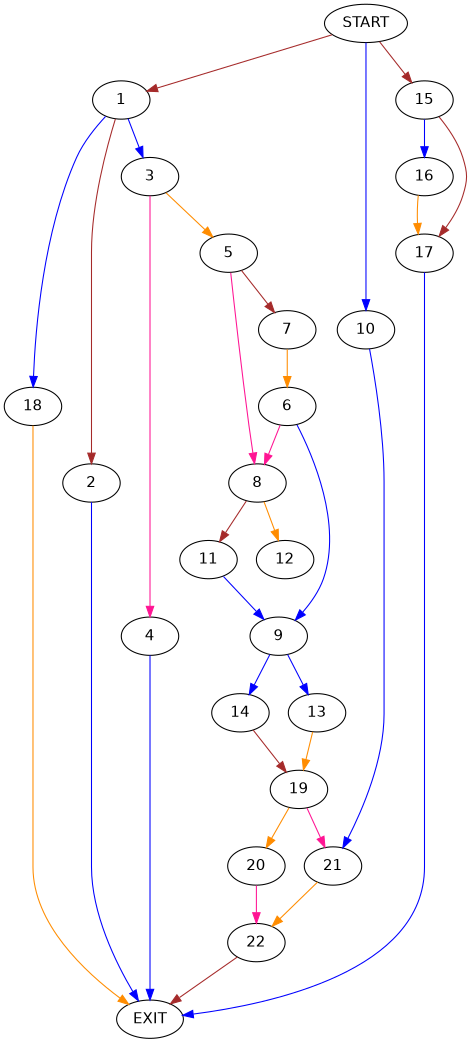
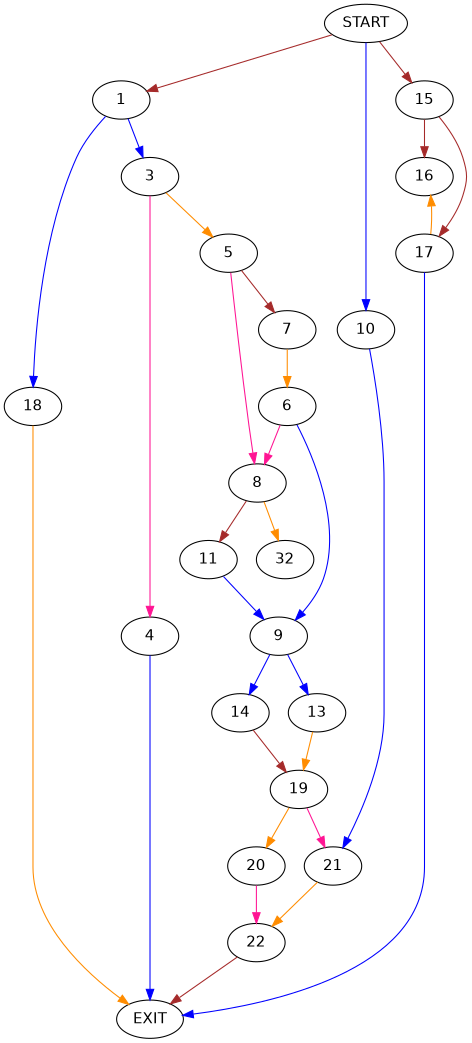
  digraph {
    fontname="DejaVu Sans"
    node [fontname="DejaVu Sans"]
    edge [color=blue fontname="DejaVu Sans"]
    n1 [label=START]
    1
    10
    15
    18
-   2
    3
    21
    16
    17
    n11 [label=EXIT]
    4
    5
    7
    8
    6
    9
    11
-   12
+   12 [label=32]
    13
    14
    19
    20
    22
    n1 -> 1 [color=brown]
    n1 -> 10
    n1 -> 15 [color=brown]
    1 -> 18
-   1 -> 2 [color=brown]
    1 -> 3
    10 -> 21
-   15 -> 16
+   15 -> 16 [color=brown]
    15 -> 17 [color=brown]
    18 -> n11 [color=darkorange]
-   2 -> n11
    3 -> 4 [color=deeppink]
    3 -> 5 [color=darkorange]
    21 -> 22 [color=darkorange]
-   16 -> 17 [color=darkorange]
+   17 -> 16 [color=darkorange]
    17 -> n11
    4 -> n11
    5 -> 7 [color=brown]
    5 -> 8 [color=deeppink]
    7 -> 6 [color=darkorange]
    8 -> 11 [color=brown]
    8 -> 12 [color=darkorange]
    6 -> 8 [color=deeppink]
    6 -> 9
    9 -> 13
    9 -> 14
    11 -> 9
    13 -> 19 [color=darkorange]
    14 -> 19 [color=brown]
    19 -> 21 [color=deeppink]
    19 -> 20 [color=darkorange]
    20 -> 22 [color=deeppink]
    22 -> n11 [color=brown]
  }
